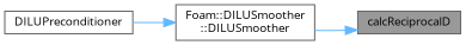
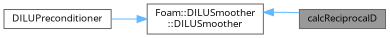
  digraph {
    fontname="Open Sans"
    rankdir=RL
    node [color=grey40 fillcolor=white fontname="Open Sans" fontsize=10 shape=box style=filled]
    edge [color=steelblue1 dir=back fontname="Open Sans" fontsize=10 labelfontname=Helvetica labelfontsize=10 style=solid]
    n1 [color=gray40 fillcolor=grey60 fontcolor=black height=0.2 label=calcReciprocalD width=0.4]
    n2 [height=0.2 label="Foam::DILUSmoother\l::DILUSmoother" width=0.4]
    n3 [height=0.2 label=DILUPreconditioner width=0.4]
-   n1 -> n2
+   n2 -> n1
    n2 -> n3
  }
